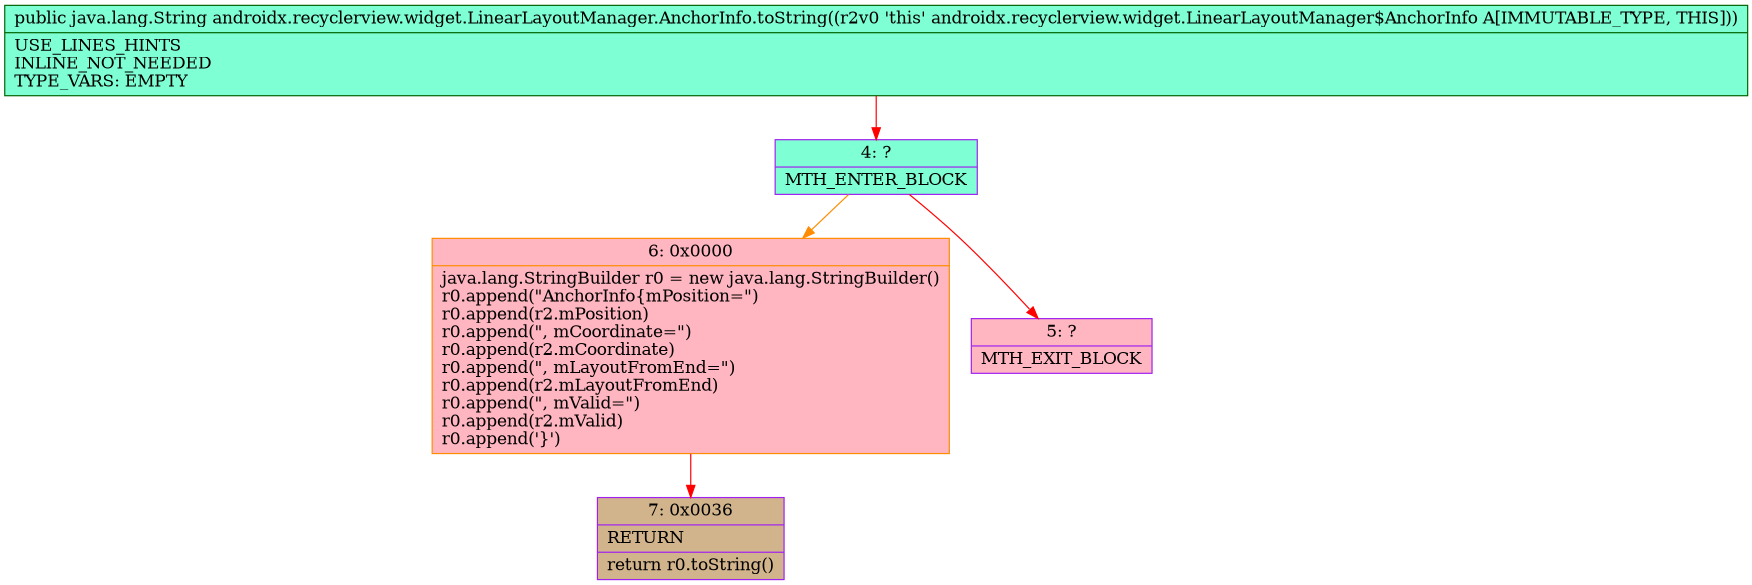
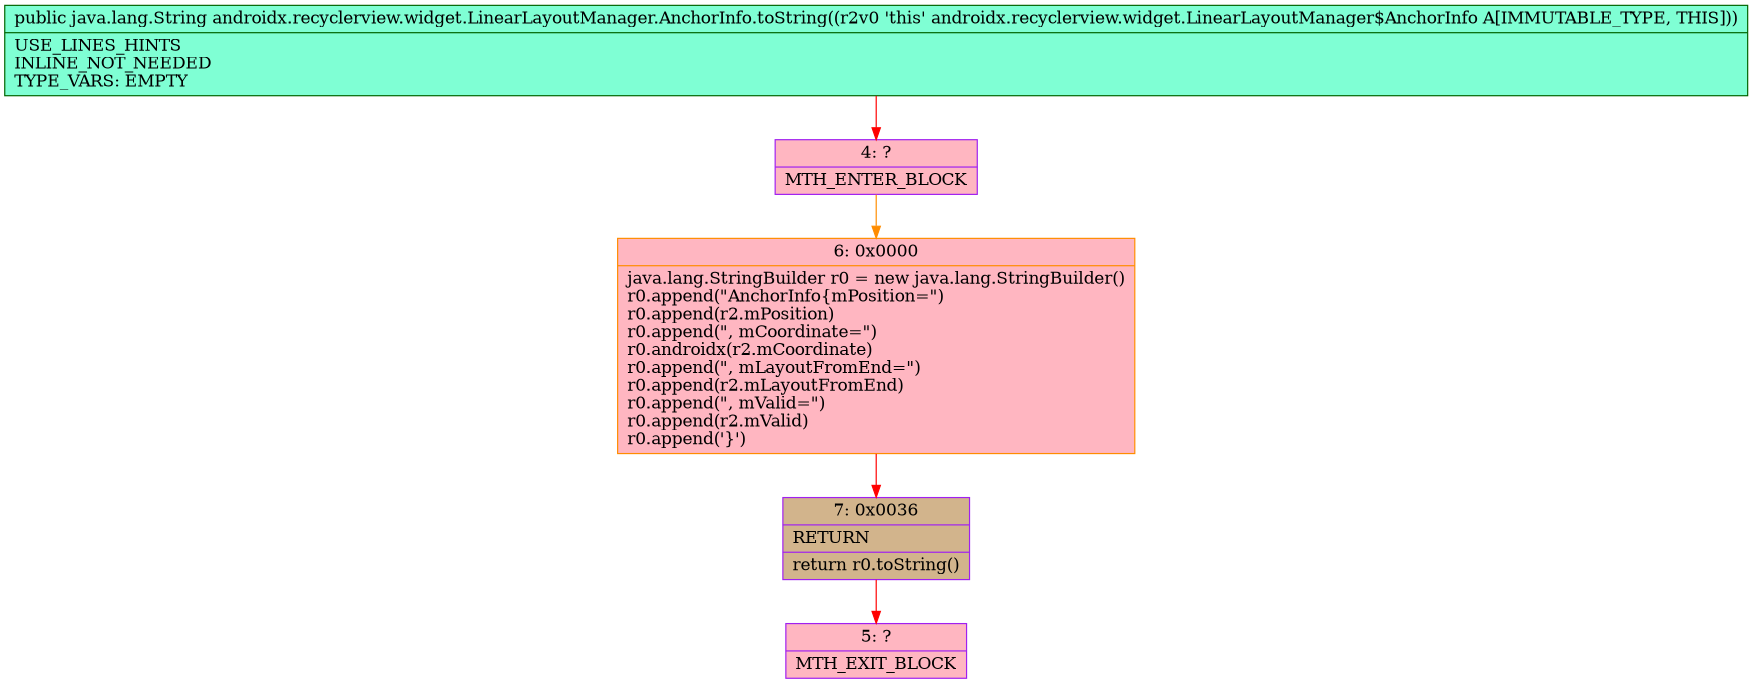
  digraph {
    node [color=purple fillcolor=aquamarine shape=record style=filled]
    edge [color=red]
-   n1 [label="{4\:\ ?|MTH_ENTER_BLOCK\l}"]
-   n2 [color=darkorange fillcolor=lightpink label="{6\:\ 0x0000|java.lang.StringBuilder r0 = new java.lang.StringBuilder()\lr0.append(\"AnchorInfo\{mPosition=\")\lr0.append(r2.mPosition)\lr0.append(\", mCoordinate=\")\lr0.append(r2.mCoordinate)\lr0.append(\", mLayoutFromEnd=\")\lr0.append(r2.mLayoutFromEnd)\lr0.append(\", mValid=\")\lr0.append(r2.mValid)\lr0.append('\}')\l}"]
+   n1 [fillcolor=lightpink label="{4\:\ ?|MTH_ENTER_BLOCK\l}"]
+   n2 [color=darkorange fillcolor=lightpink label="{6\:\ 0x0000|java.lang.StringBuilder r0 = new java.lang.StringBuilder()\lr0.append(\"AnchorInfo\{mPosition=\")\lr0.append(r2.mPosition)\lr0.append(\", mCoordinate=\")\lr0.androidx(r2.mCoordinate)\lr0.append(\", mLayoutFromEnd=\")\lr0.append(r2.mLayoutFromEnd)\lr0.append(\", mValid=\")\lr0.append(r2.mValid)\lr0.append('\}')\l}"]
    n3 [fillcolor=tan label="{7\:\ 0x0036|RETURN\l|return r0.toString()\l}"]
    n4 [fillcolor=lightpink label="{5\:\ ?|MTH_EXIT_BLOCK\l}"]
    n5 [color=darkgreen label="{public java.lang.String androidx.recyclerview.widget.LinearLayoutManager.AnchorInfo.toString((r2v0 'this' androidx.recyclerview.widget.LinearLayoutManager$AnchorInfo A[IMMUTABLE_TYPE, THIS]))  | USE_LINES_HINTS\lINLINE_NOT_NEEDED\lTYPE_VARS: EMPTY\l}"]
    n1 -> n2 [color=darkorange]
    n2 -> n3
-   n1 -> n4
+   n3 -> n4
    n5 -> n1
  }
